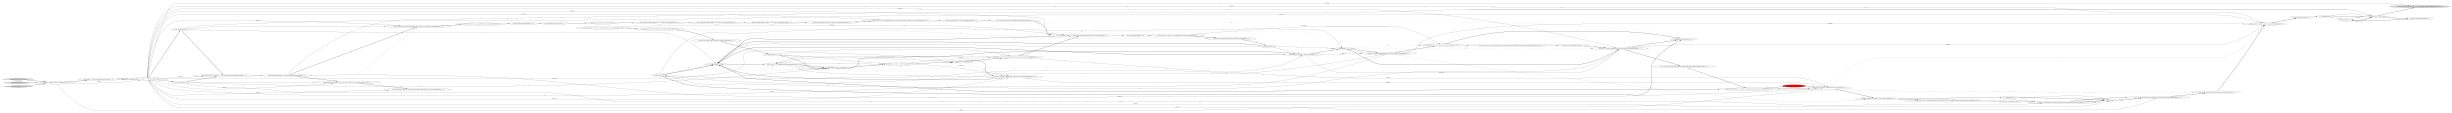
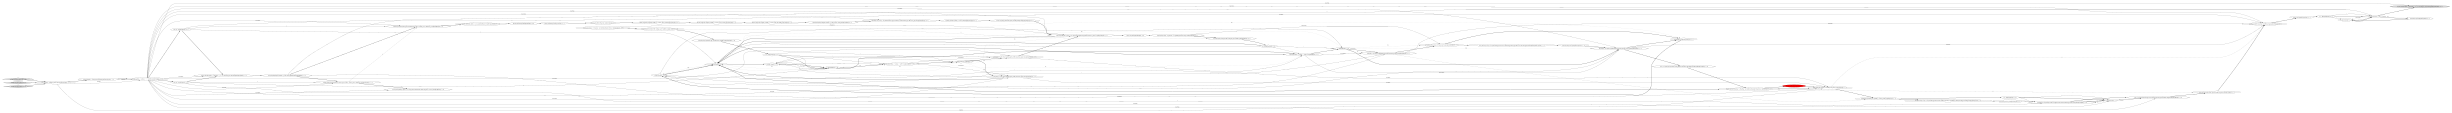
  digraph {
    fontname="Liberation Serif"
    rankdir=LR
    node [fillcolor=white fontname="Liberation Serif" shape=ellipse style=filled]
    edge [fontname="Liberation Serif" style=bold]
    n1 [label="i++@@@27@@@['0', '0', '1']"]
    n2 [label="i < n@@@26@@@['1', '1', '1']" shape=diamond]
    n3 [label="i == 0@@@29@@@['1', '1', '1']" shape=diamond]
    n4 [label="String instanceName = \"localhost_\" + (12918 + i)@@@28@@@['1', '1', '1']"]
    n5 [label="Map<String,Map<String,String>> errStateMap = new HashMap<String,Map<String,String>>()@@@38@@@['1', '1', '1']"]
    n6 [label="participants(i(.syncStart()@@@36@@@['0', '0', '1']"]
    n7 [label="i++@@@17@@@['1', '1', '0']"]
    n8 [label="participants(i(.setTransition(new ErrTransition(errTransitions))@@@31@@@['1', '1', '1']"]
    n9 [label="participants(i( = new MockParticipantManager(ZK_ADDR,clusterName,instanceName)@@@34@@@['1', '1', '1']"]
    n10 [label="participants(i( = new MockParticipantManager(ZK_ADDR,clusterName,instanceName)@@@30@@@['1', '1', '1']"]
    n11 [fillcolor=lightgray label="System.out.println(\"END \" + clusterName + \" at \" + new Date(System.currentTimeMillis()))@@@55@@@['0', '0', '1']"]
    n12 [label="TestHelper.setupCluster(clusterName,ZK_ADDR,12918,\"localhost\",\"TestDB\",1,2,n,2,\"MasterSlave\",false)@@@9@@@['0', '0', '1']"]
    n13 [label="CustomModeISBuilder isBuilder = new CustomModeISBuilder(\"TestDB0\")@@@10@@@['0', '0', '1']"]
    n14 [label="isBuilder.setNumPartitions(2)@@@11@@@['0', '0', '1']"]
    n15 [label="PropertyKey.Builder keyBuilder = accessor.keyBuilder()@@@19@@@['0', '0', '1']"]
    n16 [label="accessor.setProperty(keyBuilder.idealStates(\"TestDB0\"),isBuilder.build())@@@20@@@['0', '0', '1']"]
    n17 [label="ClusterControllerManager controller = new ClusterControllerManager(ZK_ADDR,clusterName,\"controller_0\")@@@21@@@['1', '1', '1']"]
    n18 [label="Assert.assertTrue(verifier.verify(),\"Should be empty exeternal-view\")@@@47@@@['0', '0', '1']"]
    n19 [label="errStateMap.put(\"TestDB0\",new HashMap<String,String>())@@@39@@@['1', '1', '1']"]
    n20 [fillcolor=red label="Thread.sleep(400)@@@39@@@['0', '1', '0']"]
    n21 [label="assertEmptyCSandEV(clusterName,\"TestDB0\",participants)@@@48@@@['0', '0', '1']"]
    n22 [label="errStateMap.get(\"TestDB0\").put(\"TestDB0_0\",\"localhost_12918\")@@@40@@@['1', '1', '1']"]
    n23 [label="controller.syncStop()@@@49@@@['0', '0', '1']"]
    n24 [label="HelixClusterVerifier verifier = new BestPossibleExternalViewVerifier.Builder(clusterName).setZkAddr(ZK_ADDR).setErrStates(errStateMap).build()@@@32@@@['1', '1', '0']"]
    n25 [label="Assert.assertTrue(verifier.verify())@@@33@@@['1', '1', '0']"]
    n26 [label="Map<String,Set<String>> errTransitions = new HashMap<String,Set<String>>()@@@23@@@['0', '0', '1']"]
    n27 [label="errTransitions.put(\"SLAVE-MASTER\",TestHelper.setOf(\"TestDB0_0\"))@@@24@@@['0', '0', '1']"]
    n28 [label="int i = 0@@@25@@@['0', '0', '1']"]
    n29 [label="MockParticipantManager(( participants = new MockParticipantManager((((@@@8@@@['1', '1', '1']"]
    n30 [label="TestHelper.setupCluster(clusterName,ZK_ADDR,12918,\"localhost\",\"TestDB\",1,10,n,3,\"MasterSlave\",true)@@@9@@@['1', '1', '0']"]
    n31 [label="ClusterControllerManager controller = new ClusterControllerManager(ZK_ADDR,clusterName,\"controller_0\")@@@10@@@['1', '1', '0']"]
    n32 [label="controller.syncStart()@@@22@@@['0', '0', '1']"]
    n33 [label="errTransitions.put(\"SLAVE-MASTER\",TestHelper.setOf(\"TestDB0_4\"))@@@13@@@['1', '1', '0']"]
    n34 [label="errTransitions.put(\"OFFLINE-SLAVE\",TestHelper.setOf(\"TestDB0_8\"))@@@14@@@['1', '1', '0']"]
    n35 [label="int i = 0@@@15@@@['1', '1', '0']"]
    n36 [label="String instanceName = \"localhost_\" + (12918 + i)@@@18@@@['1', '1', '0']"]
    n37 [label="i == 0@@@19@@@['1', '1', '0']" shape=diamond]
    n38 [label="participants(i( = new MockParticipantManager(ZK_ADDR,clusterName,instanceName)@@@24@@@['1', '1', '0']"]
    n39 [label="participants(i( = new MockParticipantManager(ZK_ADDR,clusterName,instanceName)@@@20@@@['1', '1', '0']"]
    n40 [label="Map<String,Set<String>> errTransitions = new HashMap<String,Set<String>>()@@@12@@@['1', '1', '0']"]
    n41 [label="HelixClusterVerifier verifier = new BestPossibleExternalViewVerifier.Builder(clusterName).setZkAddr(ZK_ADDR).setErrStates(errStateMap).build()@@@41@@@['0', '0', '1']"]
    n42 [label="int i = 0@@@42@@@['1', '1', '0']"]
    n43 [label="verifier = new BestPossibleExternalViewVerifier.Builder(clusterName).setZkAddr(ZK_ADDR).build()@@@37@@@['1', '1', '0']"]
    n44 [label="isBuilder.assignInstanceAndState(\"TestDB0_0\",\"localhost_12919\",\"SLAVE\")@@@15@@@['0', '0', '1']"]
    n45 [label="isBuilder.assignInstanceAndState(\"TestDB0_1\",\"localhost_12919\",\"MASTER\")@@@16@@@['0', '0', '1']"]
    n46 [label="isBuilder.assignInstanceAndState(\"TestDB0_1\",\"localhost_12918\",\"SLAVE\")@@@17@@@['0', '0', '1']"]
    n47 [label="int i = 0@@@50@@@['0', '0', '1']"]
    n48 [label="i++@@@52@@@['0', '0', '1']"]
    n49 [label="i < n@@@51@@@['0', '0', '1']" shape=diamond]
    n50 [label="participants(i(.syncStop()@@@53@@@['0', '0', '1']"]
    n51 [label="Assert.assertTrue(verifier.verify())@@@42@@@['0', '0', '1']"]
    n52 [label="ClusterSetup.processCommandLineArgs(new String((((edu.fdu.CPPDG.tinypdg.pe.ExpressionInfo@6344cf)@@@43@@@['1', '1', '1']"]
    n53 [label="i < n@@@43@@@['1', '1', '0']" shape=diamond]
    n54 [label="i < n@@@16@@@['1', '1', '0']" shape=diamond]
    n55 [label="HelixDataAccessor accessor = new ZKHelixDataAccessor(clusterName,new ZkBaseDataAccessor<ZNRecord>(_gZkClient))@@@18@@@['0', '0', '1']"]
    n56 [label="verifier = new BestPossibleExternalViewVerifier.Builder(clusterName).setZkAddr(ZK_ADDR).build()@@@46@@@['1', '1', '1']"]
    n57 [label="System.out.println(\"START \" + clusterName + \" at \" + new Date(System.currentTimeMillis()))@@@7@@@['1', '1', '1']"]
    n58 [label="isBuilder.setStateModel(\"MasterSlave\")@@@13@@@['0', '0', '1']"]
    n59 [label="isBuilder.assignInstanceAndState(\"TestDB0_0\",\"localhost_12918\",\"MASTER\")@@@14@@@['0', '0', '1']"]
    n60 [fillcolor=lightgray label="testDropErrorPartitionCustomIS['0', '0', '1']" shape=diamond]
    n61 [label="String className = TestHelper.getTestClassName()@@@3@@@['1', '1', '1']"]
    n62 [label="String methodName = TestHelper.getTestMethodName()@@@4@@@['1', '1', '1']"]
    n63 [label="String clusterName = className + \"_\" + methodName@@@5@@@['1', '1', '1']"]
    n64 [label="final int n = 2@@@6@@@['0', '0', '1']"]
    n65 [fillcolor=lightgray label="testDropErrorPartitionAutoIS['0', '1', '0']" shape=diamond]
    n66 [label="final int n = 5@@@6@@@['1', '1', '0']"]
    n67 [label="isBuilder.setNumReplica(2)@@@12@@@['0', '0', '1']"]
    n68 [fillcolor=lightgray label="testDropErrorPartitionAutoIS['1', '0', '0']" shape=diamond]
    n1 -> n2 [label=i style=solid]
    n1 -> n2
    n1 -> n3 [label=i style=solid]
    n1 -> n4 [label=i style=solid]
    n2 -> n1 [label=false style=dotted]
    n2 -> n3 [label=true style=dotted]
    n2 -> n4
    n2 -> n4 [label=true style=dotted]
    n2 -> n5
    n2 -> n6 [label=true style=dotted]
    n2 -> n7
    n3 -> n8 [label=true style=dotted]
    n3 -> n9
    n3 -> n9 [label=false style=dotted]
    n3 -> n10 [label=true style=dotted]
    n3 -> n10
    n4 -> n3
    n4 -> n9 [label=instanceName style=solid]
    n4 -> n10 [label=instanceName style=solid]
    n5 -> n18 [label=0 style=dashed]
    n5 -> n19
    n5 -> n20
-   n1 -> n6
+   n6 -> n1
    n7 -> n36 [label=i style=solid]
    n7 -> n37 [label=i style=solid]
    n7 -> n54 [label=i style=solid]
    n7 -> n54
    n8 -> n6
    n8 -> n24
    n9 -> n1 [label=i style=solid]
    n9 -> n6
    n9 -> n21 [label=participants style=solid]
    n9 -> n43
    n10 -> n1 [label=i style=solid]
    n10 -> n8
    n10 -> n21 [label=participants style=solid]
    n10 -> n22 [label=0 style=dashed]
    n12 -> n13
    n13 -> n14
    n14 -> n67
    n15 -> n16
    n16 -> n17
    n17 -> n2
    n17 -> n32
    n18 -> n21
    n19 -> n21 [label=0 style=dashed]
    n19 -> n22
    n20 -> n19
    n21 -> n23
    n22 -> n41
    n22 -> n42
    n23 -> n47
    n24 -> n25
    n25 -> n9
    n26 -> n8 [label=errTransitions style=solid]
    n26 -> n27
    n27 -> n28
    n28 -> n2
    n28 -> n2 [label=i style=solid]
    n28 -> n3 [label=i style=solid]
    n28 -> n4 [label=i style=solid]
    n29 -> n12
    n29 -> n19 [label=participants style=solid]
    n29 -> n21 [label=participants style=solid]
    n29 -> n30
    n30 -> n12 [label=0 style=dashed]
    n30 -> n31
    n32 -> n26
    n33 -> n27 [label=0 style=dashed]
    n33 -> n34
    n34 -> n35
    n35 -> n36 [label=i style=solid]
    n35 -> n37 [label=i style=solid]
    n35 -> n54 [label=i style=solid]
    n35 -> n54
    n36 -> n37
    n36 -> n38 [label=instanceName style=solid]
    n36 -> n39 [label=instanceName style=solid]
    n37 -> n17 [label=true style=dotted]
    n37 -> n38
    n37 -> n38 [label=false style=dotted]
    n37 -> n39 [label=true style=dotted]
    n37 -> n39
    n38 -> n2
    n38 -> n7 [label=i style=solid]
    n38 -> n19 [label=participants style=solid]
    n39 -> n7 [label=i style=solid]
    n39 -> n17
    n39 -> n19 [label=participants style=solid]
    n40 -> n17 [label=errTransitions style=solid]
    n40 -> n33
    n41 -> n51
    n42 -> n52 [label=i style=solid]
    n42 -> n53 [label=i style=solid]
    n42 -> n53
    n43 -> n5
    n44 -> n45
    n45 -> n46
    n46 -> n55
    n47 -> n48 [label=i style=solid]
    n47 -> n49 [label=i style=solid]
    n47 -> n49
    n48 -> n49 [label=i style=solid]
    n48 -> n49
    n49 -> n11
    n49 -> n48 [label=instanceName style=dotted]
    n49 -> n50
    n49 -> n50 [label=true style=dotted]
    n50 -> n48
    n51 -> n52
    n52 -> n53 [label=i style=solid]
    n52 -> n53
    n52 -> n56
    n53 -> n52 [label=true style=dotted]
    n53 -> n56
    n54 -> n2 [label=true style=dotted]
    n54 -> n4
    n54 -> n7 [label=clusterName style=dotted]
    n54 -> n36 [label=true style=dotted]
    n54 -> n36
    n54 -> n37 [label=true style=dotted]
    n55 -> n15
    n56 -> n18
    n57 -> n29
    n58 -> n59
    n59 -> n44
    n60 -> n61
    n61 -> n19 [label=className style=solid]
    n61 -> n62
    n61 -> n63 [label=className style=solid]
    n62 -> n63 [label=methodName style=solid]
    n62 -> n63
    n63 -> n9 [label=clusterName style=solid]
    n63 -> n10 [label=clusterName style=solid]
    n63 -> n11 [label=clusterName style=solid]
    n63 -> n12 [label=clusterName style=solid]
    n63 -> n17 [label=clusterName style=solid]
    n63 -> n21 [label=clusterName style=solid]
    n63 -> n30 [label=clusterName style=solid]
    n63 -> n31 [label=clusterName style=solid]
    n63 -> n38 [label=clusterName style=solid]
    n63 -> n39 [label=clusterName style=solid]
    n63 -> n52 [label=clusterName style=solid]
    n63 -> n55 [label=clusterName style=solid]
    n63 -> n56 [label=clusterName style=solid]
    n63 -> n57 [label=clusterName style=solid]
    n63 -> n64
    n63 -> n66
    n64 -> n2 [label=n style=solid]
    n64 -> n12 [label=n style=solid]
    n64 -> n49 [label=n style=solid]
    n64 -> n57
    n65 -> n61
    n66 -> n30 [label=n style=solid]
    n66 -> n53 [label=n style=solid]
    n66 -> n54 [label=n style=solid]
    n66 -> n57
    n67 -> n58
    n68 -> n61
  }
